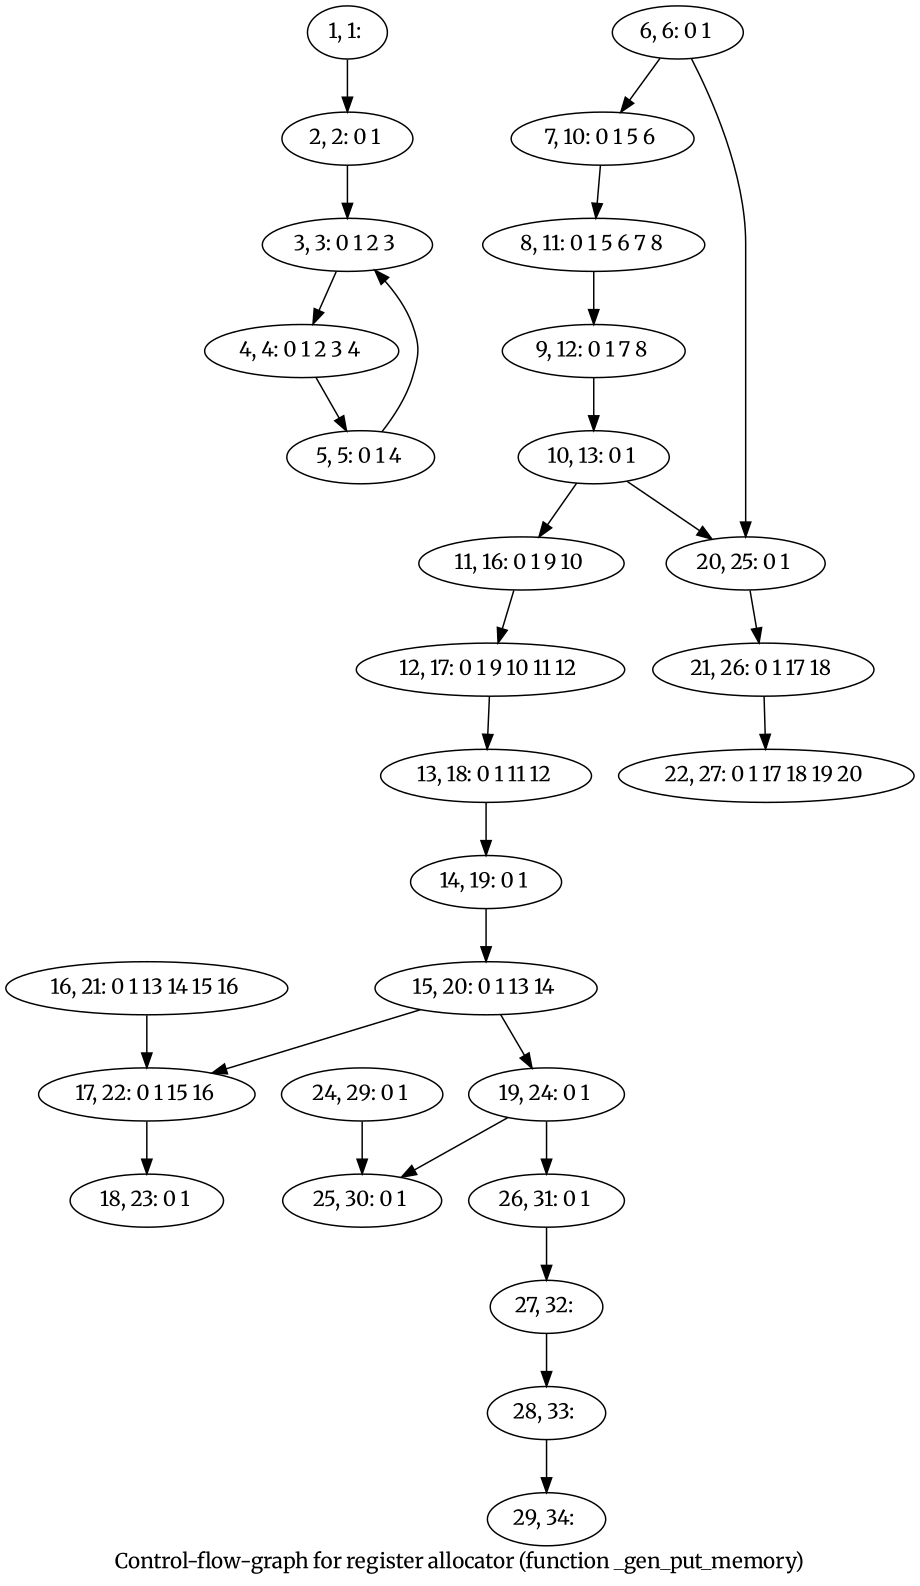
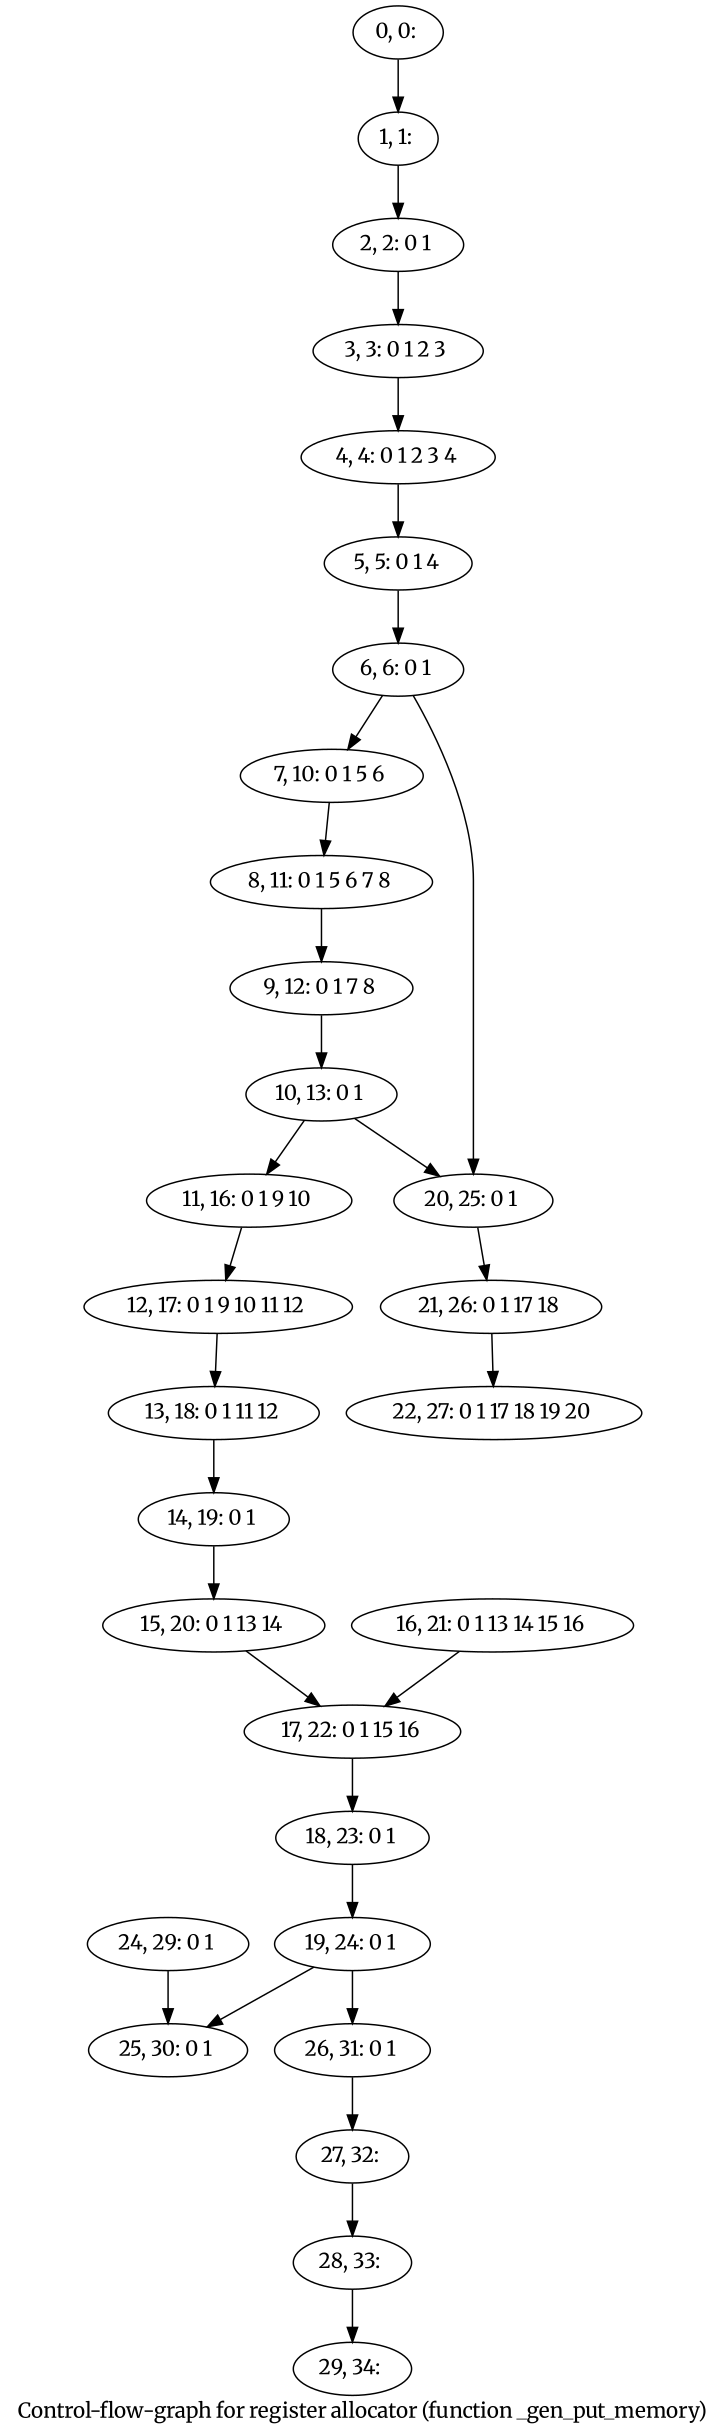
  digraph {
    fontname=Merriweather
    label="Control-flow-graph for register allocator (function _gen_put_memory)"
    node [fontname=Merriweather]
    edge [fontname=Merriweather]
+   n1 [label="0, 0: "]
    n2 [label="1, 1: "]
    n3 [label="2, 2: 0 1 "]
    n4 [label="3, 3: 0 1 2 3 "]
    n5 [label="4, 4: 0 1 2 3 4 "]
    n6 [label="5, 5: 0 1 4 "]
    n7 [label="6, 6: 0 1 "]
    n8 [label="7, 10: 0 1 5 6 "]
    n9 [label="20, 25: 0 1 "]
    n10 [label="8, 11: 0 1 5 6 7 8 "]
    n11 [label="21, 26: 0 1 17 18 "]
    n12 [label="9, 12: 0 1 7 8 "]
    n13 [label="10, 13: 0 1 "]
    n14 [label="11, 16: 0 1 9 10 "]
    n15 [label="12, 17: 0 1 9 10 11 12 "]
    n16 [label="13, 18: 0 1 11 12 "]
    n17 [label="14, 19: 0 1 "]
    n18 [label="15, 20: 0 1 13 14 "]
    n19 [label="17, 22: 0 1 15 16 "]
    n20 [label="16, 21: 0 1 13 14 15 16 "]
    n21 [label="18, 23: 0 1 "]
    n22 [label="19, 24: 0 1 "]
    n23 [label="25, 30: 0 1 "]
    n24 [label="26, 31: 0 1 "]
    n25 [label="22, 27: 0 1 17 18 19 20 "]
    n26 [label="24, 29: 0 1 "]
    n27 [label="27, 32: "]
    n28 [label="28, 33: "]
    n29 [label="29, 34: "]
+   n1 -> n2
    n2 -> n3
    n3 -> n4
    n4 -> n5
    n5 -> n6
-   n6 -> n4
+   n6 -> n7
    n7 -> n8
    n7 -> n9
    n8 -> n10
    n9 -> n11
    n10 -> n12
    n11 -> n25
    n12 -> n13
    n13 -> n9
    n13 -> n14
    n14 -> n15
    n15 -> n16
    n16 -> n17
    n17 -> n18
    n18 -> n19
    n19 -> n21
    n20 -> n19
-   n18 -> n22
+   n21 -> n22
    n22 -> n23
    n22 -> n24
    n24 -> n27
    n26 -> n23
    n27 -> n28
    n28 -> n29
  }
